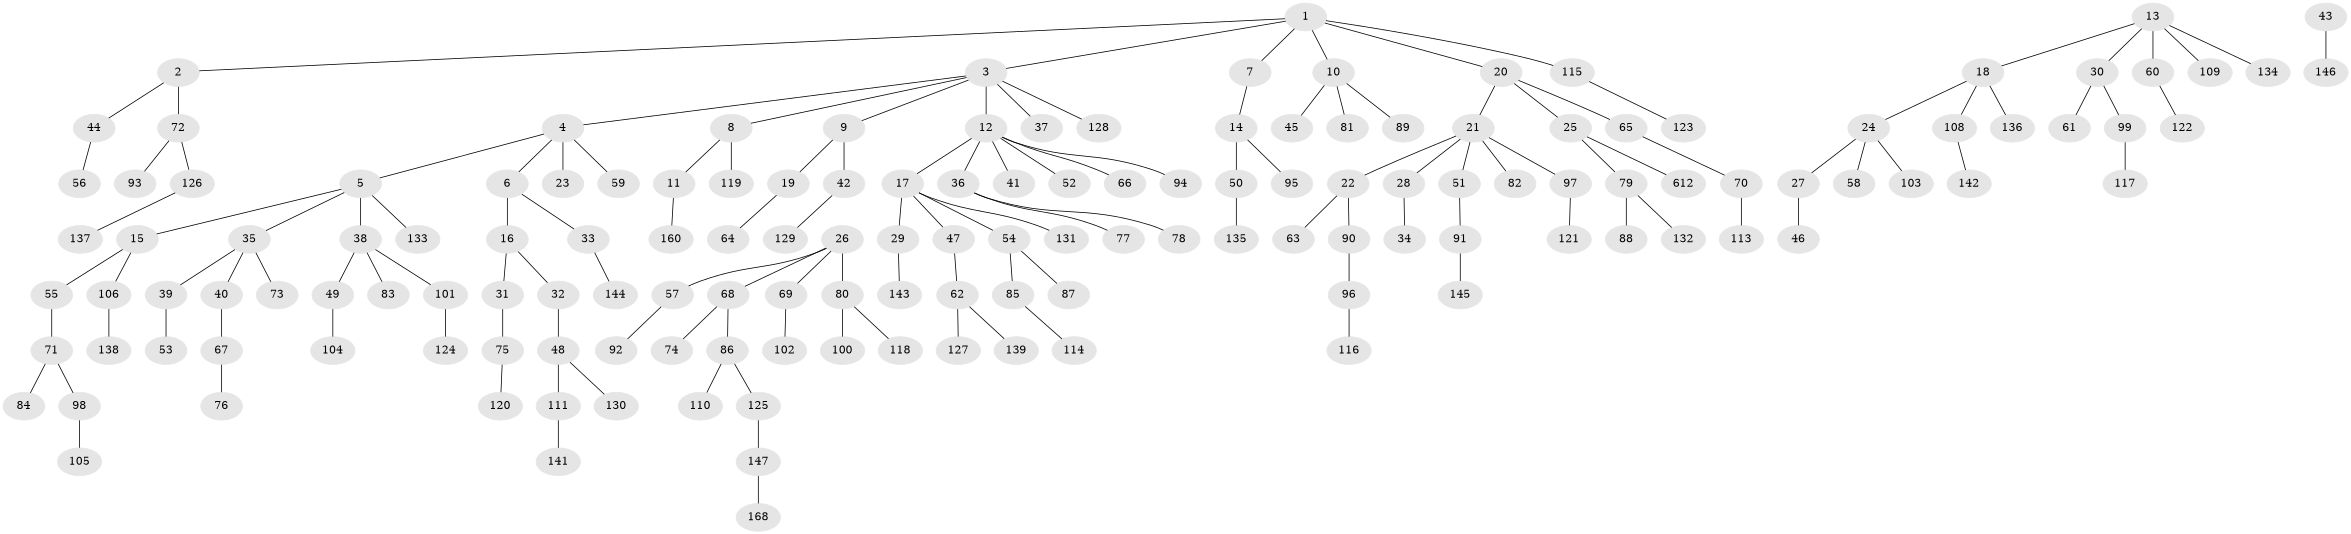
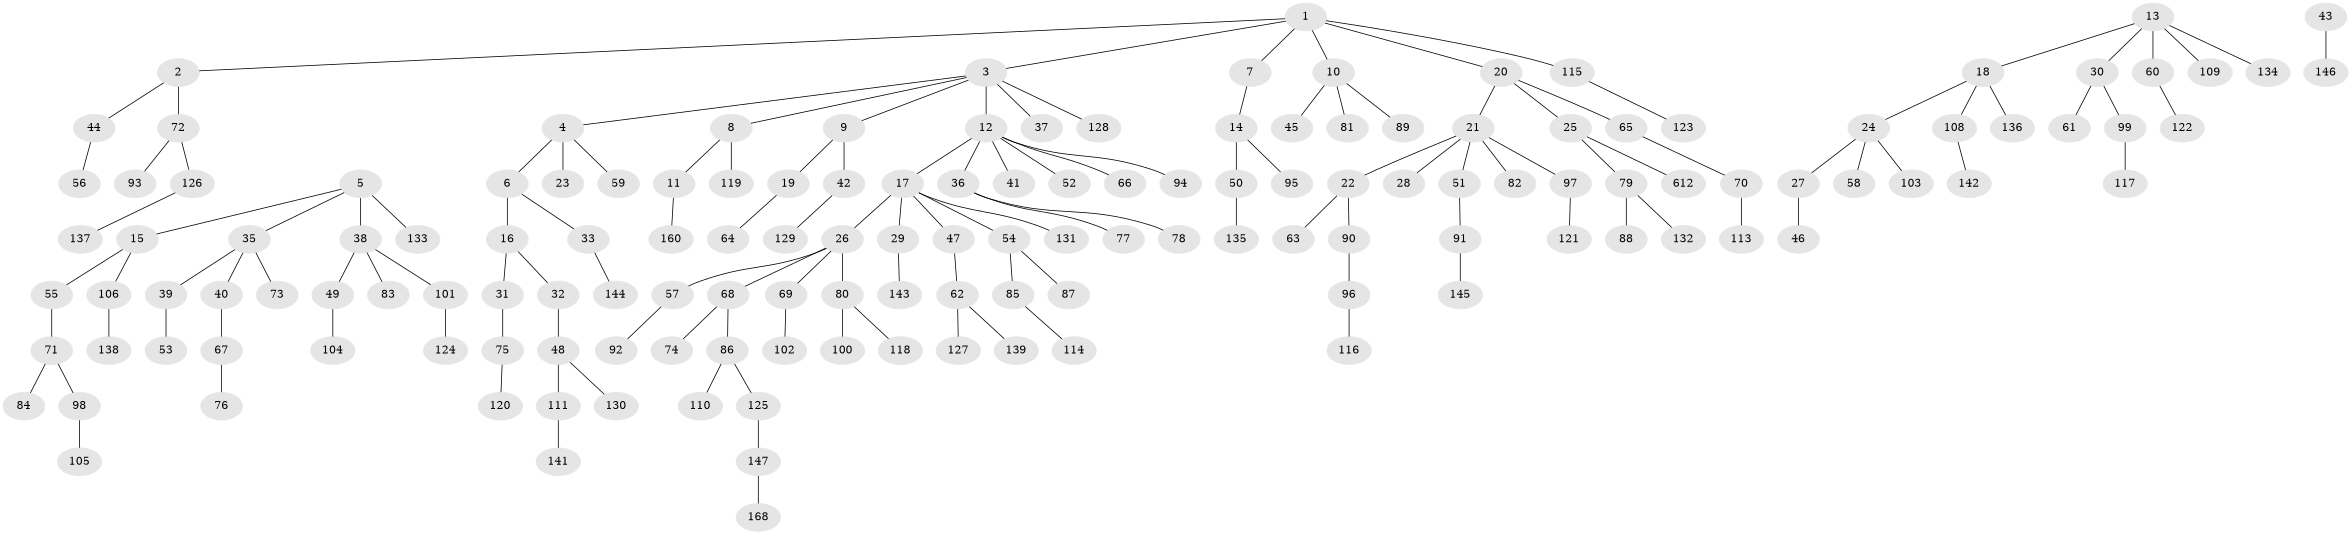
  graph {
    node [color=gray90 style=filled]
    1
    2
    3
    7
    10
    20
    115
    44
    72
    4
    8
    9
    12
    37
    128
    14
    45
    81
    89
    21
    25
    65
    123
    56
    93
    126
    5
    6
    23
    59
    11
    119
    19
    42
    17
    36
    41
    52
    66
    94
    15
    35
    38
    133
    16
    33
    55
    106
    39
    40
    73
    49
    83
    101
    31
    32
    144
    50
    95
    n60 [label=160]
    64
    129
    13
    18
    30
    60
    109
    134
    26
    29
    47
    54
    131
    77
    78
    24
    108
    136
    61
    99
    122
    135
    71
    138
    75
    48
    57
    68
    69
    80
    143
    62
    85
    87
    27
    58
    103
    142
    22
    28
    51
    82
    97
    79
    n105 [label=612]
    70
    63
    90
-   34
    91
    121
    96
    46
    88
    132
    92
    74
    86
    102
    100
    118
    117
    120
    111
    130
    53
    67
    104
    124
    76
    43
    146
    127
    139
    141
    145
    114
    84
    98
    113
    110
    125
    105
    137
    147
    116
    n147 [label=168]
    1 -- 2
    1 -- 3
    1 -- 7
    1 -- 10
    1 -- 20
    1 -- 115
    2 -- 44
    2 -- 72
    3 -- 4
    3 -- 8
    3 -- 9
    3 -- 12
    3 -- 37
    3 -- 128
    7 -- 14
    10 -- 45
    10 -- 81
    10 -- 89
    20 -- 21
    20 -- 25
    20 -- 65
    115 -- 123
    44 -- 56
    72 -- 93
    72 -- 126
-   4 -- 5
    4 -- 6
    4 -- 23
    4 -- 59
    8 -- 11
    8 -- 119
    9 -- 19
    9 -- 42
    12 -- 17
    12 -- 36
    12 -- 41
    12 -- 52
    12 -- 66
    12 -- 94
    14 -- 50
    14 -- 95
    21 -- 22
    21 -- 28
    21 -- 51
    21 -- 82
    21 -- 97
    25 -- 79
    25 -- n105
    65 -- 70
    126 -- 137
    5 -- 15
    5 -- 35
    5 -- 38
    5 -- 133
    6 -- 16
    6 -- 33
    11 -- n60
    19 -- 64
    42 -- 129
+   17 -- 26
    17 -- 29
    17 -- 47
    17 -- 54
    17 -- 131
    36 -- 77
    36 -- 78
    15 -- 55
    15 -- 106
    35 -- 39
    35 -- 40
    35 -- 73
    38 -- 49
    38 -- 83
    38 -- 101
    16 -- 31
    16 -- 32
    33 -- 144
    55 -- 71
    106 -- 138
    39 -- 53
    40 -- 67
    49 -- 104
    101 -- 124
    31 -- 75
    32 -- 48
    50 -- 135
    13 -- 18
    13 -- 30
    13 -- 60
    13 -- 109
    13 -- 134
    18 -- 24
    18 -- 108
    18 -- 136
    30 -- 61
    30 -- 99
    60 -- 122
    26 -- 57
    26 -- 68
    26 -- 69
    26 -- 80
    29 -- 143
    47 -- 62
    54 -- 85
    54 -- 87
    24 -- 27
    24 -- 58
    24 -- 103
    108 -- 142
    99 -- 117
    71 -- 84
    71 -- 98
    75 -- 120
    48 -- 111
    48 -- 130
    57 -- 92
    68 -- 74
    68 -- 86
    69 -- 102
    80 -- 100
    80 -- 118
    62 -- 127
    62 -- 139
    85 -- 114
    27 -- 46
    22 -- 63
    22 -- 90
-   28 -- 34
    51 -- 91
    97 -- 121
    79 -- 88
    79 -- 132
    70 -- 113
    90 -- 96
    91 -- 145
    96 -- 116
    86 -- 110
    86 -- 125
    111 -- 141
    67 -- 76
    43 -- 146
    98 -- 105
    125 -- 147
    147 -- n147
  }
